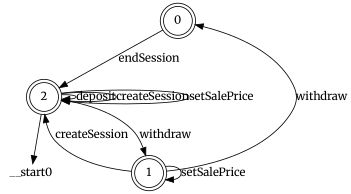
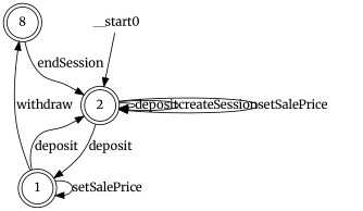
  digraph {
    fontname=Merriweather
    node [fontname=Merriweather shape=doublecircle]
    edge [fontname=Merriweather]
-   n1 [label=0]
+   n1 [label=8]
    n2 [label=2]
    n3 [label=1]
    __start0 [height=0 shape=none width=0]
    n1 -> n2 [label=endSession]
    n2 -> n2 [label=deposit]
    n2 -> n2 [label=createSession]
    n2 -> n2 [label=setSalePrice]
-   n2 -> n3 [label=withdraw]
+   n2 -> n3 [label=deposit]
    n3 -> n1 [label=withdraw]
-   n3 -> n2 [label=createSession]
+   n3 -> n2 [label=deposit]
    n3 -> n3 [label=setSalePrice]
-   n2 -> __start0
+   __start0 -> n2
  }
